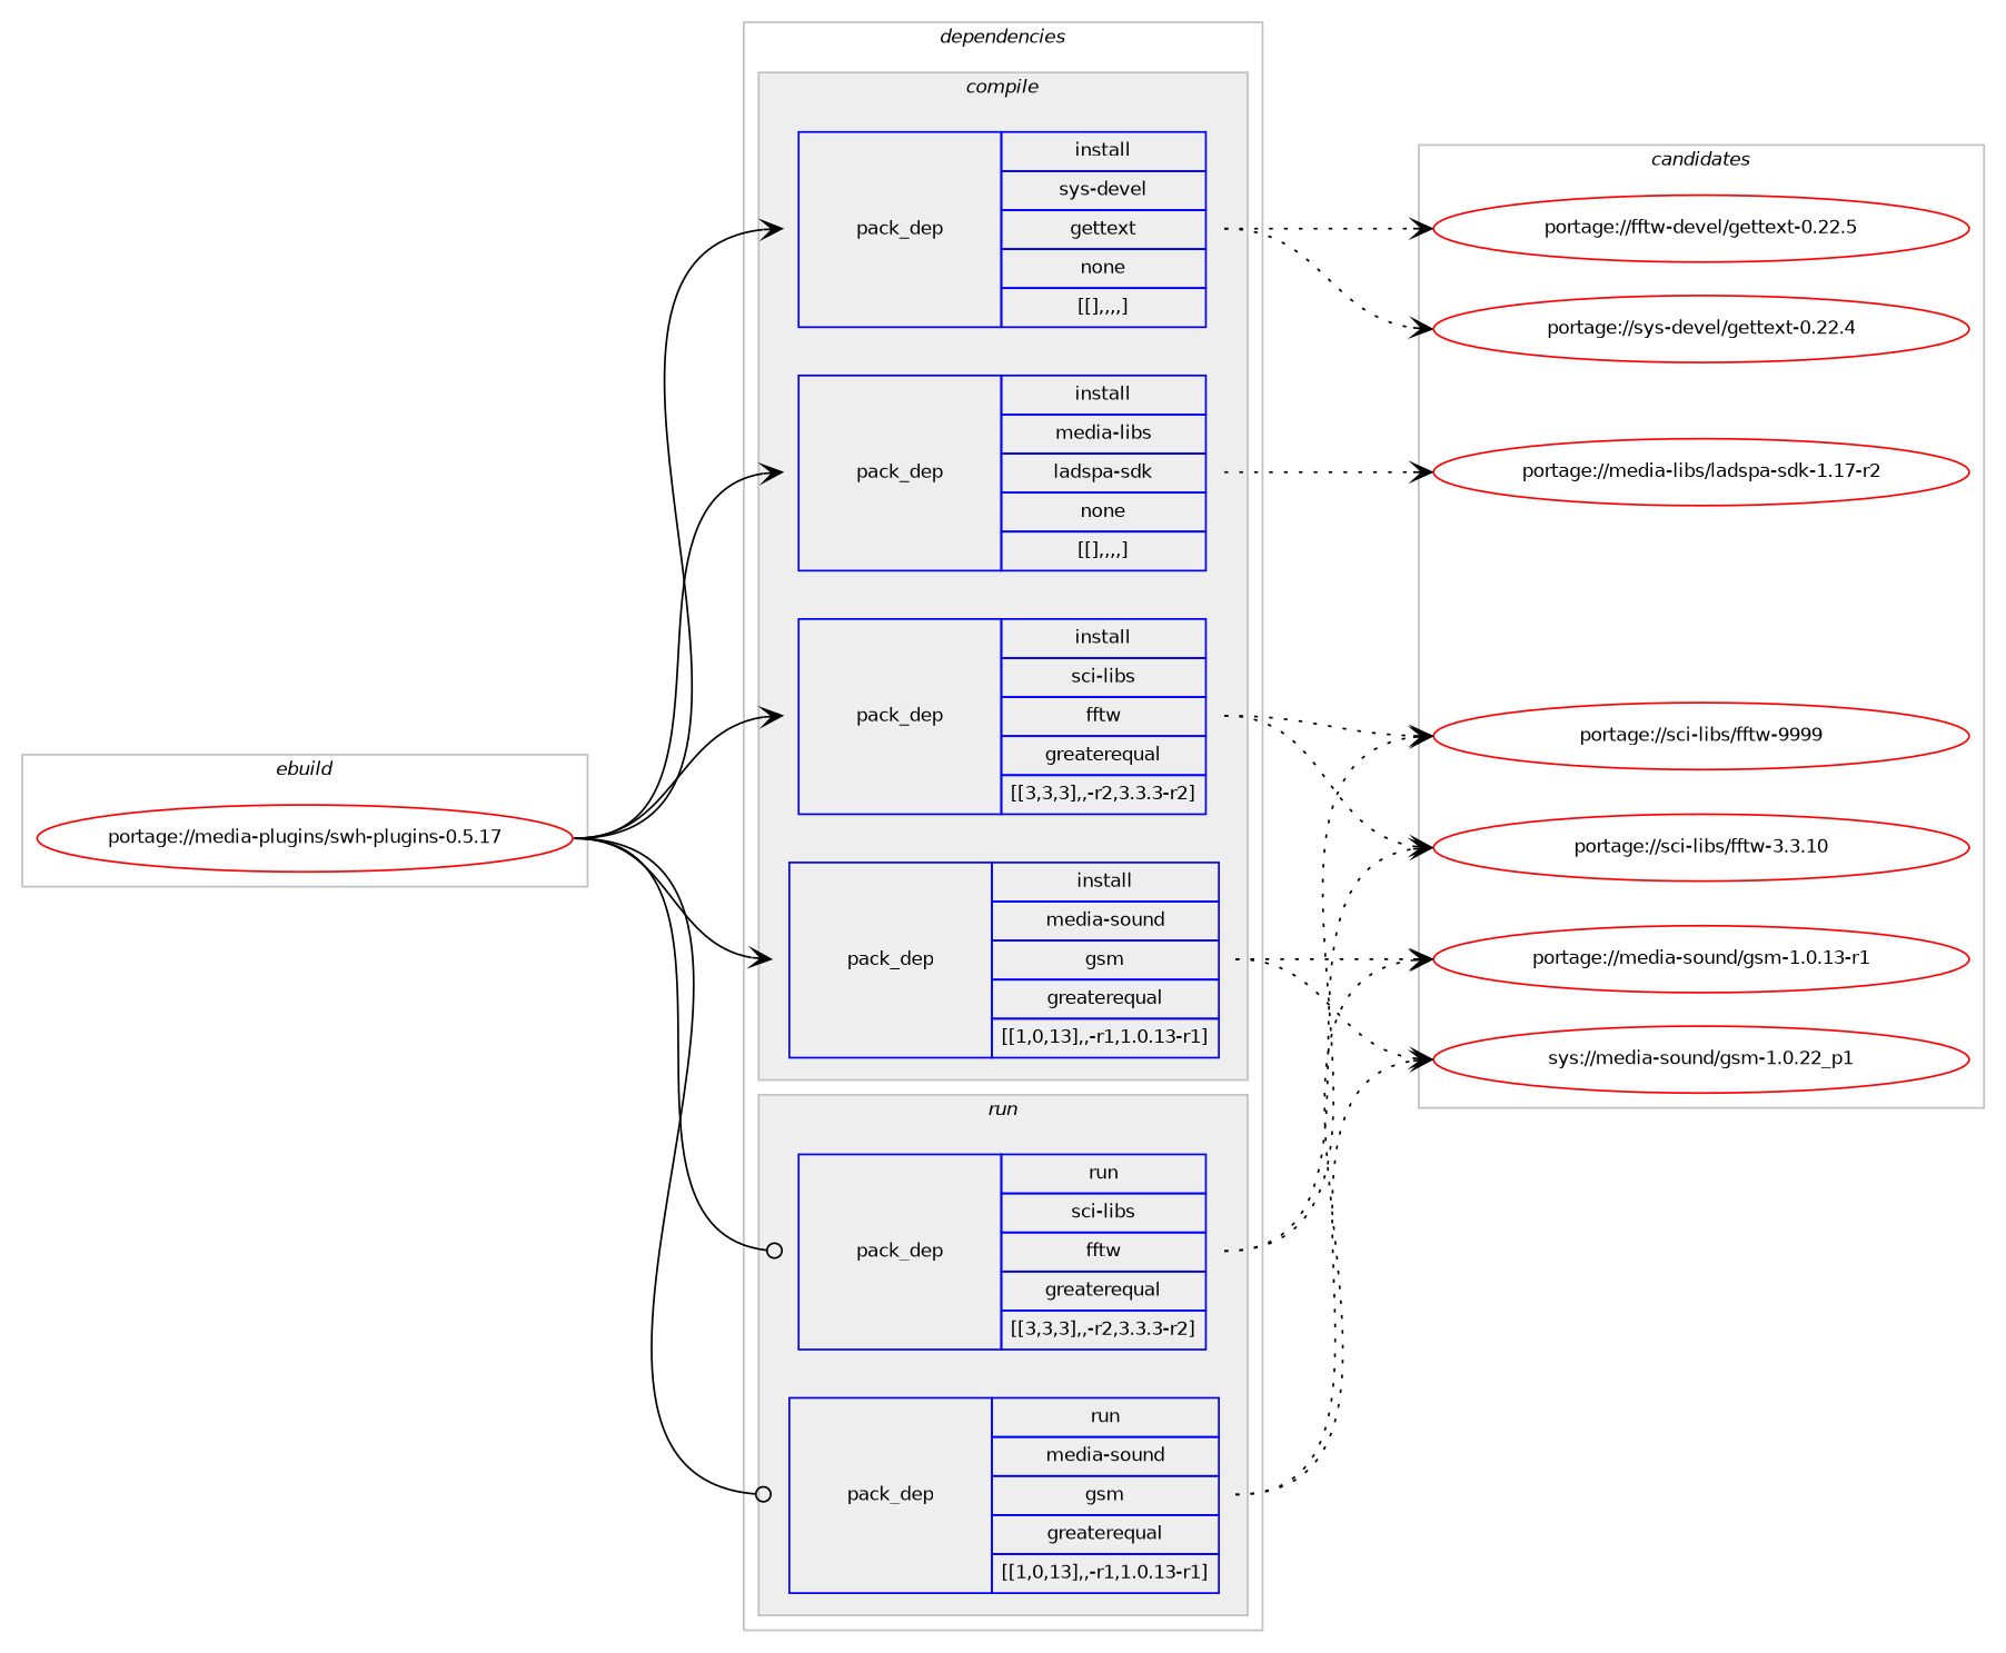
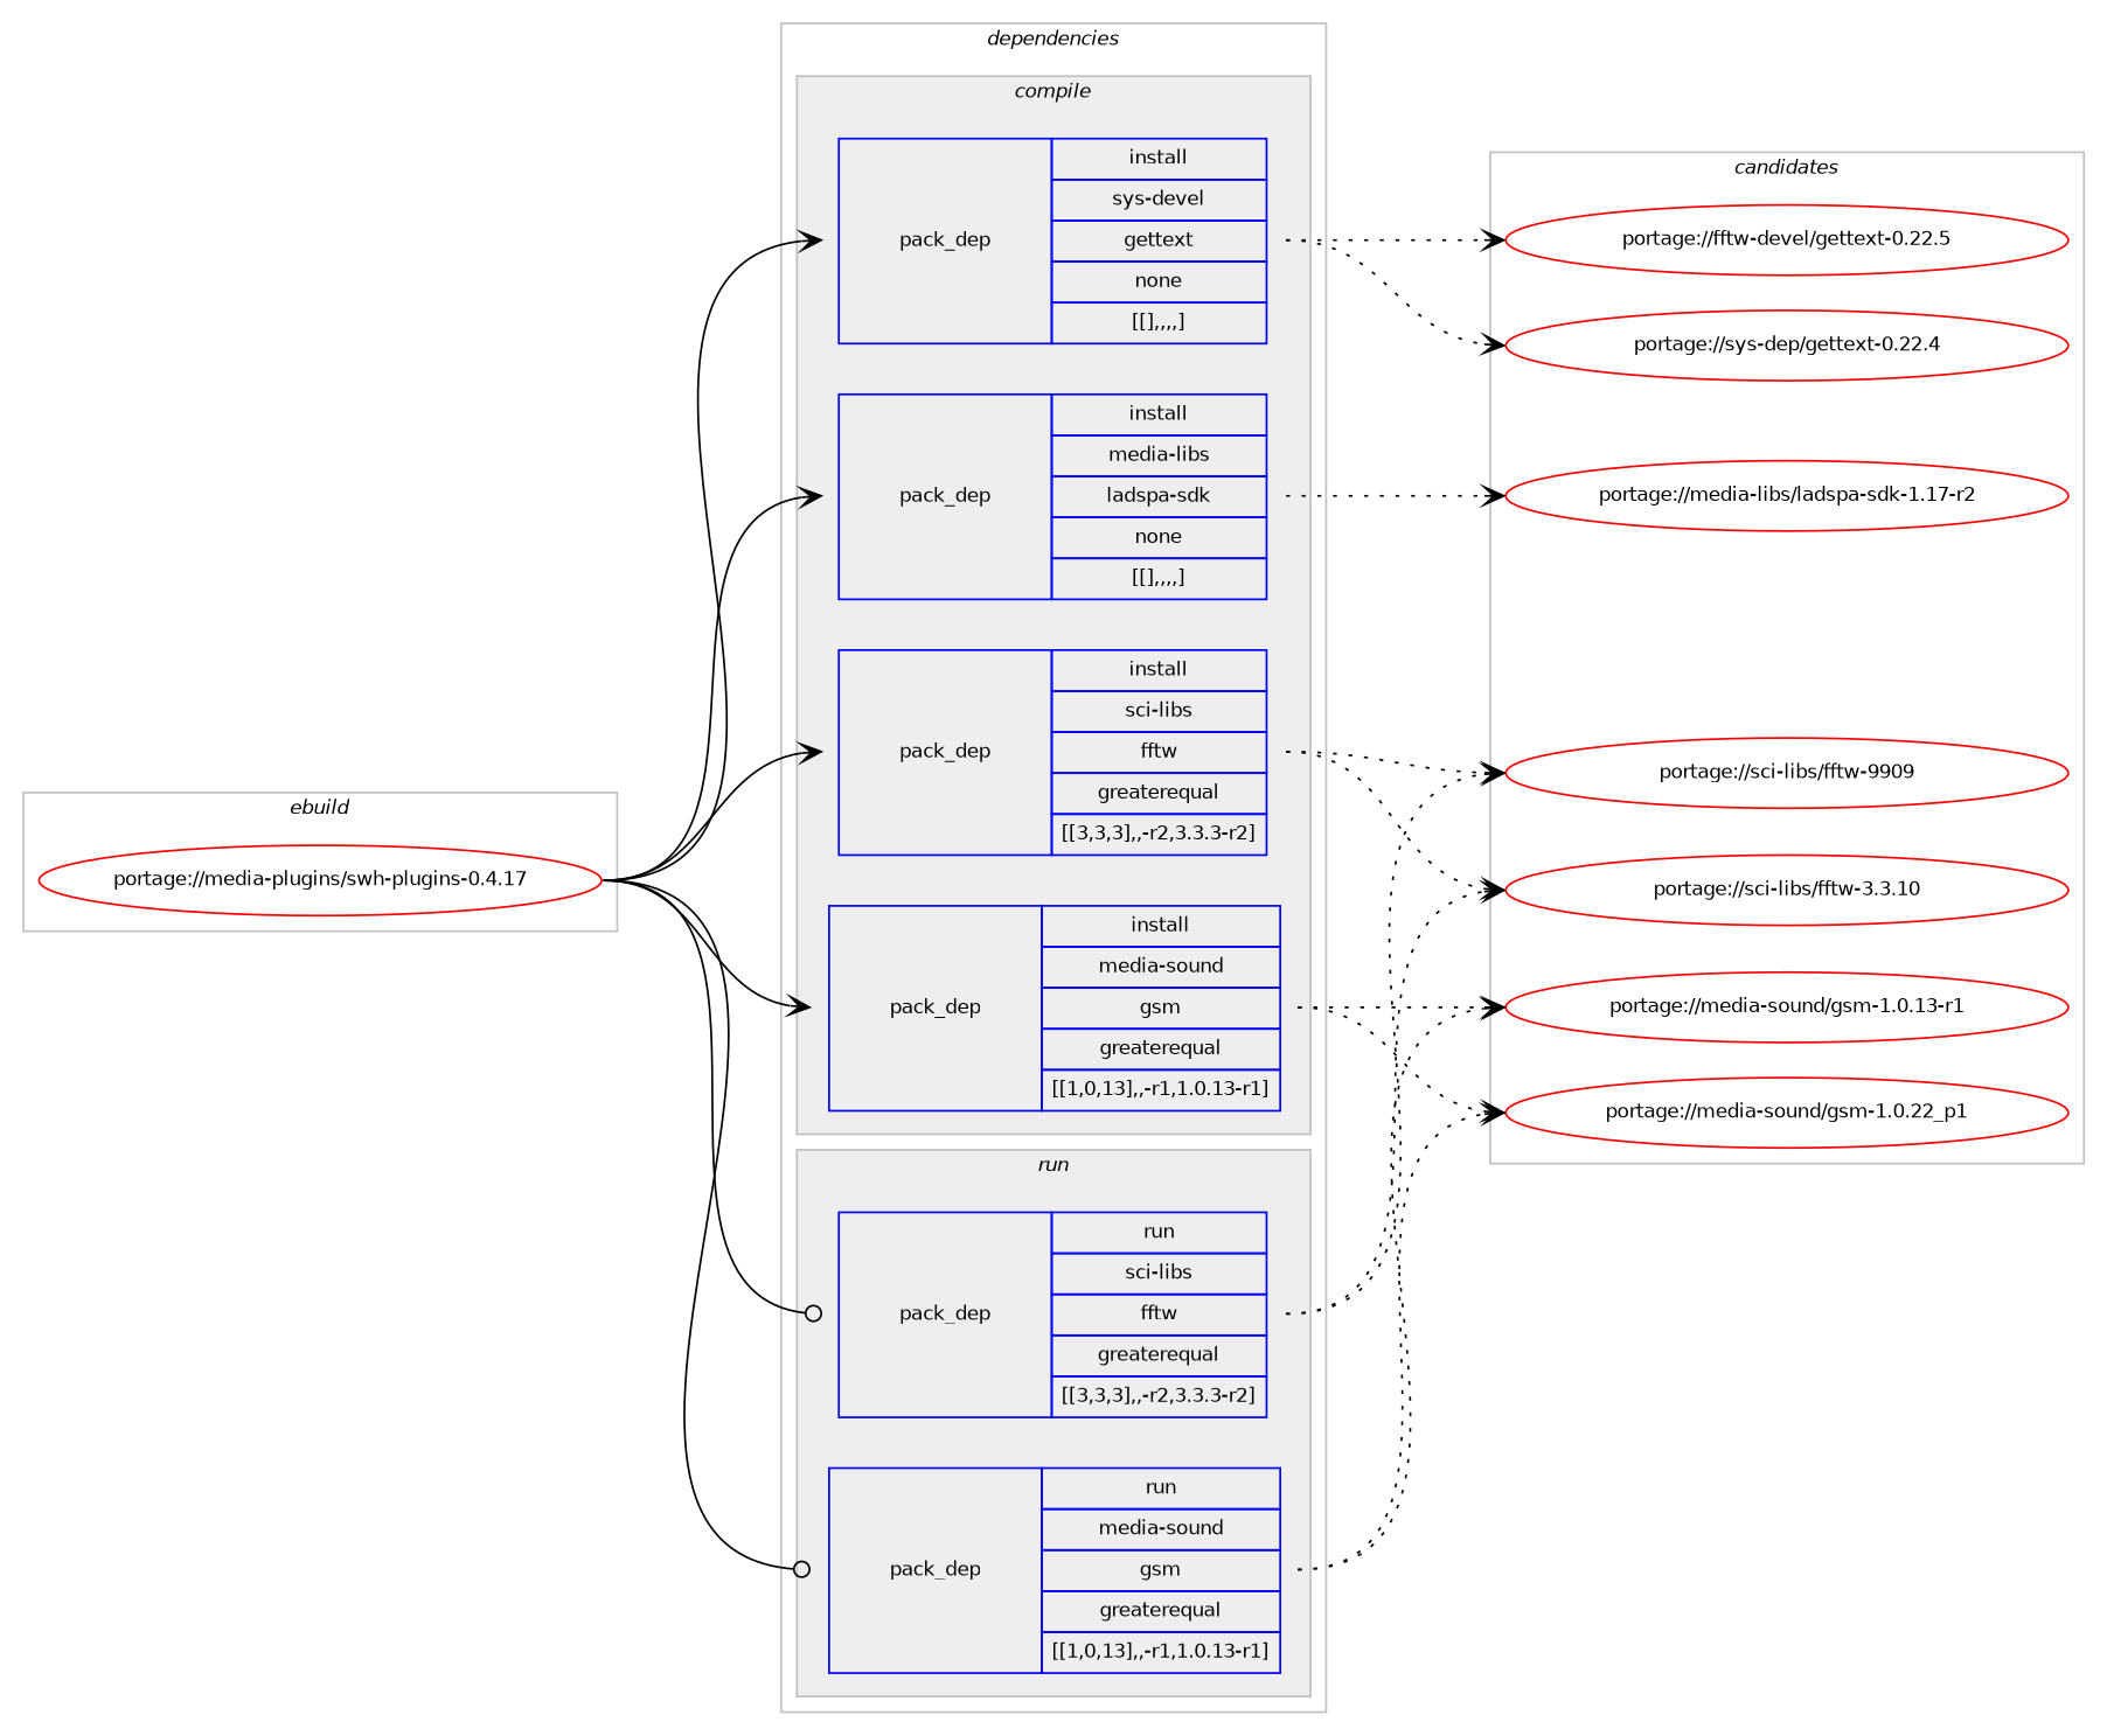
  digraph {
    compound=true
    concentrate=true
    fontname=Helvetica
    fontsize=10
    newrank=true
    rankdir=LR
    ranksep=1.5
    node [color=red fontname=Helvetica fontsize=10]
    edge [arrowhead=vee headport=w style=dotted tailport=e weight=100]
-   n1 [label="portage://media-plugins/swh-plugins-0.5.17" width=4]
+   n1 [label="portage://media-plugins/swh-plugins-0.4.17" width=4]
    n2 [color=blue label=<<TABLE BORDER="0" CELLBORDER="1" CELLSPACING="0" CELLPADDING="4" WIDTH="220"><TR><TD ROWSPAN="6" CELLPADDING="30">pack_dep</TD></TR><TR><TD WIDTH="110">install</TD></TR><TR><TD>media-libs</TD></TR><TR><TD>ladspa-sdk</TD></TR><TR><TD>none</TD></TR><TR><TD>[[],,,,]</TD></TR></TABLE>> shape=none]
    n3 [color=blue label=<<TABLE BORDER="0" CELLBORDER="1" CELLSPACING="0" CELLPADDING="4" WIDTH="220"><TR><TD ROWSPAN="6" CELLPADDING="30">pack_dep</TD></TR><TR><TD WIDTH="110">install</TD></TR><TR><TD>media-sound</TD></TR><TR><TD>gsm</TD></TR><TR><TD>greaterequal</TD></TR><TR><TD>[[1,0,13],,-r1,1.0.13-r1]</TD></TR></TABLE>> shape=none]
    n4 [color=blue label=<<TABLE BORDER="0" CELLBORDER="1" CELLSPACING="0" CELLPADDING="4" WIDTH="220"><TR><TD ROWSPAN="6" CELLPADDING="30">pack_dep</TD></TR><TR><TD WIDTH="110">install</TD></TR><TR><TD>sci-libs</TD></TR><TR><TD>fftw</TD></TR><TR><TD>greaterequal</TD></TR><TR><TD>[[3,3,3],,-r2,3.3.3-r2]</TD></TR></TABLE>> shape=none]
    n5 [color=blue label=<<TABLE BORDER="0" CELLBORDER="1" CELLSPACING="0" CELLPADDING="4" WIDTH="220"><TR><TD ROWSPAN="6" CELLPADDING="30">pack_dep</TD></TR><TR><TD WIDTH="110">install</TD></TR><TR><TD>sys-devel</TD></TR><TR><TD>gettext</TD></TR><TR><TD>none</TD></TR><TR><TD>[[],,,,]</TD></TR></TABLE>> shape=none]
    n6 [color=blue label=<<TABLE BORDER="0" CELLBORDER="1" CELLSPACING="0" CELLPADDING="4" WIDTH="220"><TR><TD ROWSPAN="6" CELLPADDING="30">pack_dep</TD></TR><TR><TD WIDTH="110">run</TD></TR><TR><TD>media-sound</TD></TR><TR><TD>gsm</TD></TR><TR><TD>greaterequal</TD></TR><TR><TD>[[1,0,13],,-r1,1.0.13-r1]</TD></TR></TABLE>> shape=none]
    n7 [color=blue label=<<TABLE BORDER="0" CELLBORDER="1" CELLSPACING="0" CELLPADDING="4" WIDTH="220"><TR><TD ROWSPAN="6" CELLPADDING="30">pack_dep</TD></TR><TR><TD WIDTH="110">run</TD></TR><TR><TD>sci-libs</TD></TR><TR><TD>fftw</TD></TR><TR><TD>greaterequal</TD></TR><TR><TD>[[3,3,3],,-r2,3.3.3-r2]</TD></TR></TABLE>> shape=none]
    n8 [label="portage://media-libs/ladspa-sdk-1.17-r2" width=4]
-   n9 [label="sys://media-sound/gsm-1.0.22_p1" width=4]
+   n9 [label="portage://media-sound/gsm-1.0.22_p1" width=4]
    n10 [label="portage://media-sound/gsm-1.0.13-r1" width=4]
-   n11 [label="portage://sci-libs/fftw-9999" width=4]
+   n11 [label="portage://sci-libs/fftw-9909" width=4]
    n12 [label="portage://sci-libs/fftw-3.3.10" width=4]
    n13 [label="portage://fftw-devel/gettext-0.22.5" width=4]
-   n14 [label="portage://sys-devel/gettext-0.22.4" width=4]
+   n14 [label="portage://sys-dep/gettext-0.22.4" width=4]
    subgraph cluster_1 {
      color=gray
      label=<<i>ebuild</i>>
      n1
    }
    subgraph cluster_2 {
      color=gray
      label=<<i>dependencies</i>>
      subgraph cluster_3 {
        color=gray
        fillcolor="#eeeeee"
        label=<<i>compile</i>>
        style=filled
        subgraph sub_4 {
          color=gray
          fillcolor="#eeeeee"
          label=<<i>compile</i>>
          style=filled
          n2
        }
        subgraph sub_5 {
          color=gray
          fillcolor="#eeeeee"
          label=<<i>compile</i>>
          style=filled
          n3
        }
        subgraph sub_6 {
          color=gray
          fillcolor="#eeeeee"
          label=<<i>compile</i>>
          style=filled
          n4
        }
        subgraph sub_7 {
          color=gray
          fillcolor="#eeeeee"
          label=<<i>compile</i>>
          style=filled
          n5
        }
      }
      subgraph cluster_8 {
        color=gray
        fillcolor="#eeeeee"
        label=<<i>compile and run</i>>
        style=filled
      }
      subgraph cluster_9 {
        color=gray
        fillcolor="#eeeeee"
        label=<<i>run</i>>
        style=filled
        subgraph sub_10 {
          color=gray
          fillcolor="#eeeeee"
          label=<<i>run</i>>
          style=filled
          n6
        }
        subgraph sub_11 {
          color=gray
          fillcolor="#eeeeee"
          label=<<i>run</i>>
          style=filled
          n7
        }
      }
    }
    subgraph cluster_12 {
      color=gray
      label=<<i>candidates</i>>
      rank=same
      subgraph sub_13 {
        color=black
        label=<<i>candidates</i>>
        nodesep=1
        rank=same
        n8
      }
      subgraph sub_14 {
        color=black
        label=<<i>candidates</i>>
        nodesep=1
        rank=same
        n9
        n10
      }
      subgraph sub_15 {
        color=black
        label=<<i>candidates</i>>
        nodesep=1
        rank=same
        n11
        n12
      }
      subgraph sub_16 {
        color=black
        label=<<i>candidates</i>>
        nodesep=1
        rank=same
        n13
        n14
      }
      subgraph sub_17 {
        color=black
        label=<<i>candidates</i>>
        nodesep=1
        rank=same
        n9
        n10
      }
      subgraph sub_18 {
        color=black
        label=<<i>candidates</i>>
        nodesep=1
        rank=same
        n11
        n12
      }
    }
    n1 -> n2 [style=solid weight=20]
    n1 -> n3 [style=solid weight=20]
    n1 -> n4 [style=solid weight=20]
    n1 -> n5 [style=solid weight=20]
    n1 -> n6 [arrowhead=odot style=solid weight=20]
    n1 -> n7 [arrowhead=odot style=solid weight=20]
    n2 -> n8
    n3 -> n9
    n3 -> n10
    n4 -> n11
    n4 -> n12
    n5 -> n13
    n5 -> n14
    n6 -> n9
    n6 -> n10
    n7 -> n11
    n7 -> n12
  }
